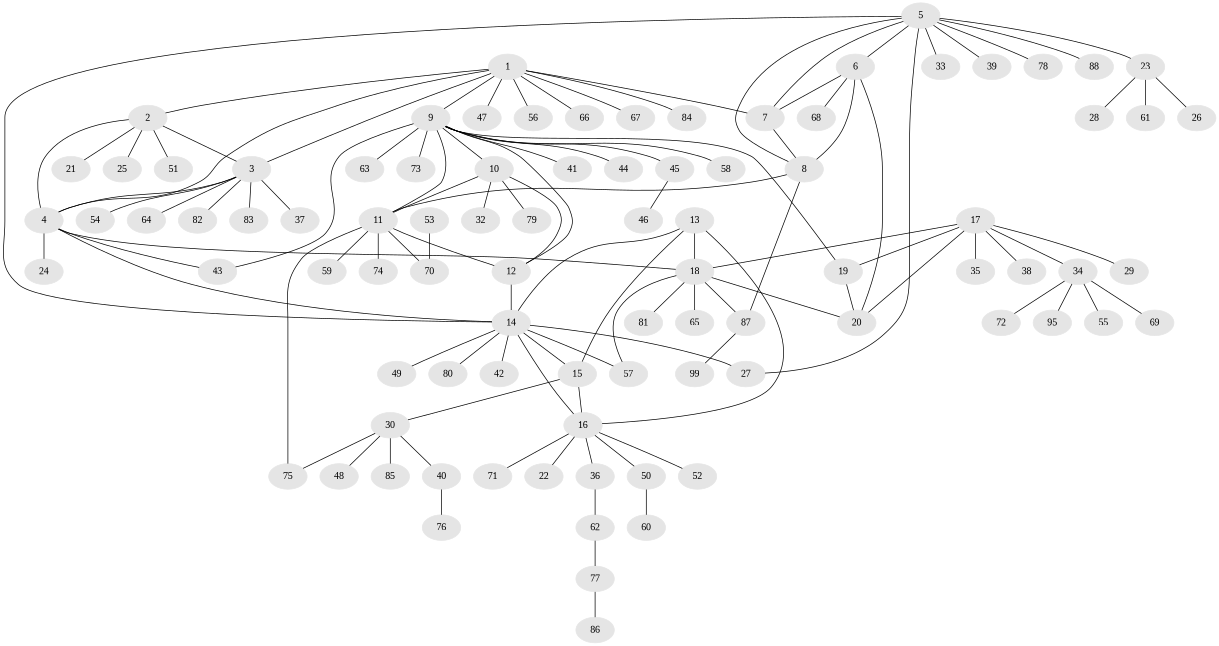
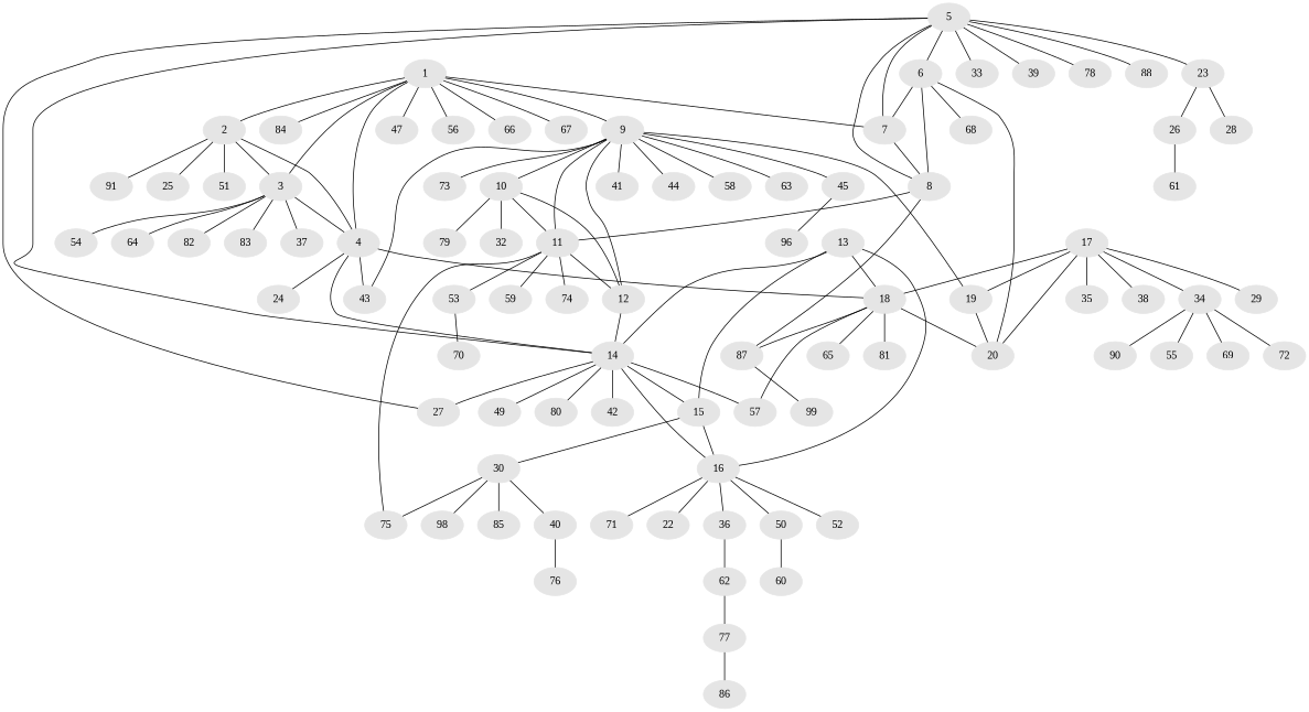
  graph {
    fontname="Liberation Serif"
    node [color=gray90 fontname="Liberation Serif" style=filled]
    edge [fontname="Liberation Serif"]
    1
    2
    3
    4
    7
    9
    47
    56
    66
    67
    84
-   21
+   21 [label=91]
    25
    51
    37
    54
    64
    82
    83
    14
    18
    24
    43
    8
    11
    10
    12
    19
    41
    44
    45
    58
    63
    73
    27
    15
    16
    42
    49
    57
    80
    20
    87
    65
    81
    5
    6
    23
    33
    39
    78
    88
    68
    26
    28
    61
    53
    59
    74
    75
    n61 [label=99]
    32
    79
-   46
+   46 [label=96]
    70
    13
    30
    22
    36
    50
    52
    71
    40
-   48
+   48 [label=98]
    85
    62
    60
    17
    29
    34
    35
    38
    55
    69
    72
-   90 [label=95]
+   90
    76
    77
    86
    1 -- 2
    1 -- 3
    1 -- 4
    1 -- 7
    1 -- 9
    1 -- 47
    1 -- 56
    1 -- 66
    1 -- 67
    1 -- 84
    2 -- 3
    2 -- 4
    2 -- 21
    2 -- 25
    2 -- 51
    3 -- 4
    3 -- 37
    3 -- 54
    3 -- 64
    3 -- 82
    3 -- 83
    4 -- 14
    4 -- 18
    4 -- 24
    4 -- 43
    7 -- 8
    9 -- 43
    9 -- 11
    9 -- 10
    9 -- 12
    9 -- 19
    9 -- 41
    9 -- 44
    9 -- 45
    9 -- 58
    9 -- 63
    9 -- 73
    14 -- 27
    14 -- 15
    14 -- 16
    14 -- 42
    14 -- 49
    14 -- 57
    14 -- 80
    18 -- 57
    18 -- 20
    18 -- 87
    18 -- 65
    18 -- 81
    8 -- 11
    8 -- 87
    11 -- 12
-   11 -- 70
+   11 -- 53
    11 -- 59
    11 -- 74
    11 -- 75
    10 -- 11
    10 -- 12
    10 -- 32
    10 -- 79
    12 -- 14
    19 -- 20
    45 -- 46
    15 -- 16
    15 -- 30
    16 -- 22
    16 -- 36
    16 -- 50
    16 -- 52
    16 -- 71
    87 -- n61
    5 -- 7
    5 -- 14
    5 -- 8
    5 -- 27
    5 -- 6
    5 -- 23
    5 -- 33
    5 -- 39
    5 -- 78
    5 -- 88
    6 -- 7
    6 -- 8
    6 -- 20
    6 -- 68
    23 -- 26
    23 -- 28
-   23 -- 61
+   26 -- 61
    53 -- 70
    13 -- 14
    13 -- 18
    13 -- 15
    13 -- 16
    30 -- 75
    30 -- 40
    30 -- 48
    30 -- 85
    36 -- 62
    50 -- 60
    40 -- 76
    62 -- 77
    17 -- 18
    17 -- 19
    17 -- 20
    17 -- 29
    17 -- 34
    17 -- 35
    17 -- 38
    34 -- 55
    34 -- 69
    34 -- 72
    34 -- 90
    77 -- 86
  }
